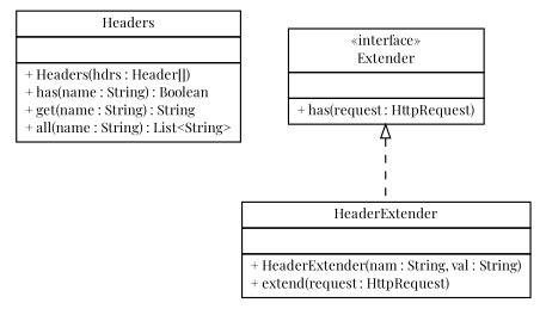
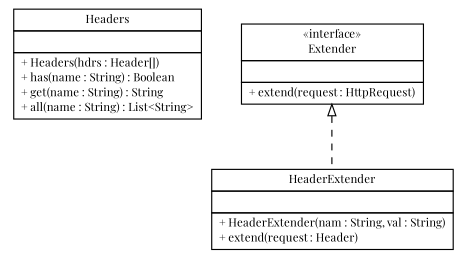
  digraph {
    nodesep=0.25
    ranksep=0.5
    fontname="Playfair Display"
    node [fontcolor=black fontname="Playfair Display" fontsize=10.0 shape=plaintext]
    n1 [label=<<table title="com.rexsl.test.client.Headers" border="0" cellborder="1" cellspacing="0" cellpadding="2" port="p" href="./Headers.html"> 		<tr><td><table border="0" cellspacing="0" cellpadding="1"> <tr><td align="center" balign="center"> Headers </td></tr> 		</table></td></tr> 		<tr><td><table border="0" cellspacing="0" cellpadding="1"> <tr><td align="left" balign="left">  </td></tr> 		</table></td></tr> 		<tr><td><table border="0" cellspacing="0" cellpadding="1"> <tr><td align="left" balign="left"> + Headers(hdrs : Header[]) </td></tr> <tr><td align="left" balign="left"> + has(name : String) : Boolean </td></tr> <tr><td align="left" balign="left"> + get(name : String) : String </td></tr> <tr><td align="left" balign="left"> + all(name : String) : List&lt;String&gt; </td></tr> 		</table></td></tr> 		</table>>]
-   n2 [label=<<table title="com.rexsl.test.client.Extender" border="0" cellborder="1" cellspacing="0" cellpadding="2" port="p" href="./Extender.html"> 		<tr><td><table border="0" cellspacing="0" cellpadding="1"> <tr><td align="center" balign="center"> &#171;interface&#187; </td></tr> <tr><td align="center" balign="center"> Extender </td></tr> 		</table></td></tr> 		<tr><td><table border="0" cellspacing="0" cellpadding="1"> <tr><td align="left" balign="left">  </td></tr> 		</table></td></tr> 		<tr><td><table border="0" cellspacing="0" cellpadding="1"> <tr><td align="left" balign="left"> + has(request : HttpRequest) </td></tr> 		</table></td></tr> 		</table>>]
-   n3 [label=<<table title="com.rexsl.test.client.HeaderExtender" border="0" cellborder="1" cellspacing="0" cellpadding="2" port="p" href="./HeaderExtender.html"> 		<tr><td><table border="0" cellspacing="0" cellpadding="1"> <tr><td align="center" balign="center"> HeaderExtender </td></tr> 		</table></td></tr> 		<tr><td><table border="0" cellspacing="0" cellpadding="1"> <tr><td align="left" balign="left">  </td></tr> 		</table></td></tr> 		<tr><td><table border="0" cellspacing="0" cellpadding="1"> <tr><td align="left" balign="left"> + HeaderExtender(nam : String, val : String) </td></tr> <tr><td align="left" balign="left"> + extend(request : HttpRequest) </td></tr> 		</table></td></tr> 		</table>>]
+   n2 [label=<<table title="com.rexsl.test.client.Extender" border="0" cellborder="1" cellspacing="0" cellpadding="2" port="p" href="./Extender.html"> 		<tr><td><table border="0" cellspacing="0" cellpadding="1"> <tr><td align="center" balign="center"> &#171;interface&#187; </td></tr> <tr><td align="center" balign="center"> Extender </td></tr> 		</table></td></tr> 		<tr><td><table border="0" cellspacing="0" cellpadding="1"> <tr><td align="left" balign="left">  </td></tr> 		</table></td></tr> 		<tr><td><table border="0" cellspacing="0" cellpadding="1"> <tr><td align="left" balign="left"> + extend(request : HttpRequest) </td></tr> 		</table></td></tr> 		</table>>]
+   n3 [label=<<table title="com.rexsl.test.client.HeaderExtender" border="0" cellborder="1" cellspacing="0" cellpadding="2" port="p" href="./HeaderExtender.html"> 		<tr><td><table border="0" cellspacing="0" cellpadding="1"> <tr><td align="center" balign="center"> HeaderExtender </td></tr> 		</table></td></tr> 		<tr><td><table border="0" cellspacing="0" cellpadding="1"> <tr><td align="left" balign="left">  </td></tr> 		</table></td></tr> 		<tr><td><table border="0" cellspacing="0" cellpadding="1"> <tr><td align="left" balign="left"> + HeaderExtender(nam : String, val : String) </td></tr> <tr><td align="left" balign="left"> + extend(request : Header) </td></tr> 		</table></td></tr> 		</table>>]
    n2 -> n3 [arrowtail=empty dir=back fontname="Playfair Display" fontsize=10 headport=p labelfontname=Helvetica labelfontsize=10 style=dashed tailport=p]
  }
